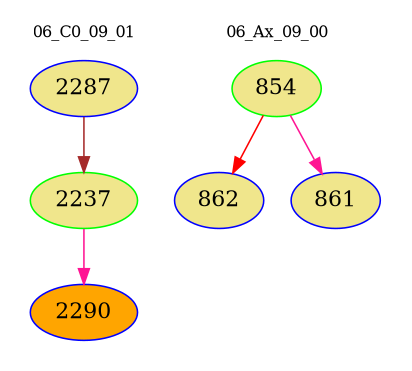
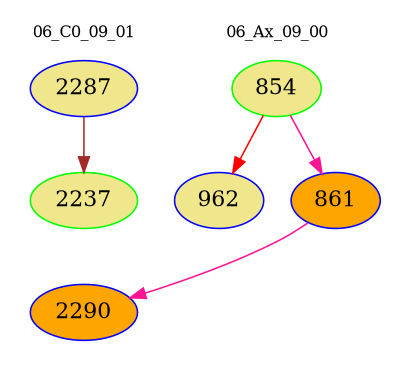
  digraph {
    node [color=blue fillcolor=khaki style=filled]
    edge [color=deeppink]
-   n1 [label=862]
+   n1 [label=962]
    n2 [color=green label=854]
-   n3 [label=861]
+   n3 [fillcolor=orange label=861]
    n4 [label=2287]
    n5 [color=green label=2237]
    n6 [fillcolor=orange label=2290]
    subgraph cluster_1 {
      color=white
      fontsize=10
      label="06_Ax_09_00"
      n1
      n2
      n3
    }
    subgraph cluster_2 {
      color=white
      fontsize=10
      label="06_C0_09_01"
      n4
      n5
      n6
    }
    n2 -> n1 [color=red]
    n2 -> n3
    n4 -> n5 [color=brown]
-   n5 -> n6
+   n3 -> n6
  }
